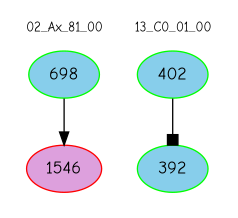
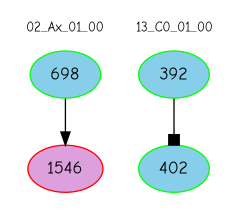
  digraph {
    fontname="Comic Neue"
    node [color=green fillcolor=skyblue fontname="Comic Neue" style=filled]
    edge [color=black fontname="Comic Neue"]
    n1 [label=698]
    n2 [color=red fillcolor=plum label=1546]
    n3 [label=392]
    n4 [label=402]
    subgraph cluster_1 {
      color=white
      fontsize=10
-     label="02_Ax_81_00"
+     label="02_Ax_01_00"
      n1
      n2
    }
    subgraph cluster_2 {
      color=white
      fontsize=10
      label="13_C0_01_00"
      n3
      n4
    }
    n1 -> n2 [arrowhead=normal]
-   n4 -> n3 [arrowhead=box]
+   n3 -> n4 [arrowhead=box]
  }
